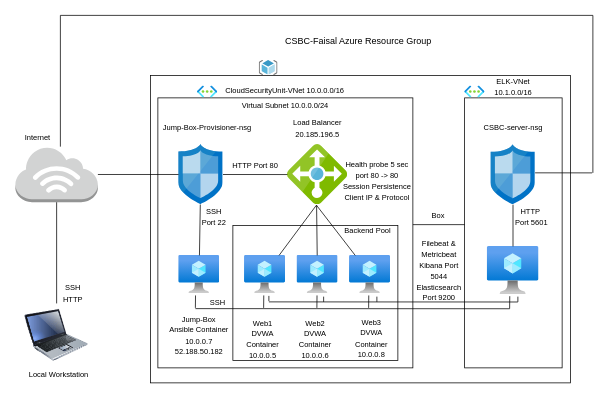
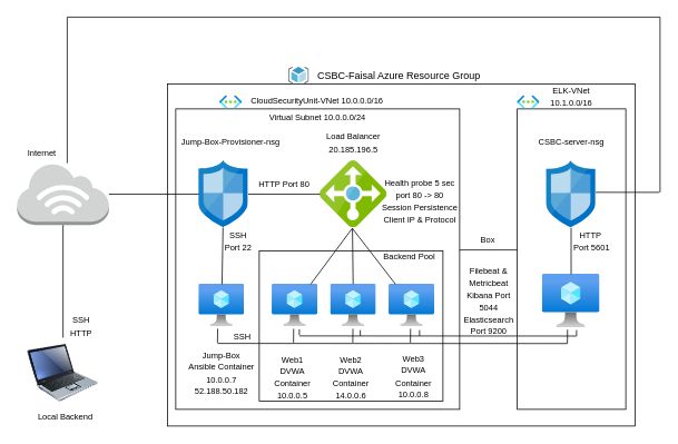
  <mxCell id="0" />
  <mxCell id="1" parent="0" />
  <mxCell id="2" value="" style="rounded=0;whiteSpace=wrap;html=1;fillColor=none;" parent="1" vertex="1"><mxGeometry x="310" y="300" width="220" height="180" as="geometry" /></mxCell>
  <mxCell id="3" value="" style="rounded=0;whiteSpace=wrap;html=1;fillColor=none;" parent="1" vertex="1"><mxGeometry x="200" y="100" width="560" height="410" as="geometry" /></mxCell>
  <mxCell id="4" value="" style="image;html=1;image=img/lib/clip_art/computers/Laptop_128x128.png;fillColor=none;" parent="1" vertex="1"><mxGeometry x="32.78" y="404.07" width="84.44" height="84.44" as="geometry" /></mxCell>
  <mxCell id="5" value="" style="outlineConnect=0;dashed=0;verticalLabelPosition=bottom;verticalAlign=top;align=center;html=1;shape=mxgraph.aws3.internet_3;fillColor=#D2D3D3;gradientColor=none;" parent="1" vertex="1"><mxGeometry x="20" y="195.18" width="110" height="73.96" as="geometry" /></mxCell>
- <mxCell id="6" value="CSBC-Faisal Azure Resource Group" style="text;html=1;strokeColor=none;fillColor=none;align=center;verticalAlign=middle;whiteSpace=wrap;rounded=0;" parent="1" vertex="1"><mxGeometry x="370" y="45" width="215" height="20" as="geometry" /></mxCell>
+ <mxCell id="6" value="CSBC-Faisal Azure Resource Group" style="text;html=1;strokeColor=none;fillColor=none;align=center;verticalAlign=middle;whiteSpace=wrap;rounded=0;" parent="1" vertex="1"><mxGeometry x="370" y="80" width="215" height="20" as="geometry" /></mxCell>
  <mxCell id="7" value="" style="rounded=0;whiteSpace=wrap;html=1;fillColor=none;" parent="1" vertex="1"><mxGeometry x="210" y="130" width="340" height="360" as="geometry" /></mxCell>
  <mxCell id="8" value="&lt;font style=&quot;font-size: 10px&quot;&gt;CloudSecurityUnit-VNet 10.0.0.0/16&lt;/font&gt;" style="text;html=1;strokeColor=none;fillColor=none;align=center;verticalAlign=middle;whiteSpace=wrap;rounded=0;" parent="1" vertex="1"><mxGeometry x="287.3" y="110" width="185.4" height="20" as="geometry" /></mxCell>
  <mxCell id="9" value="&lt;font style=&quot;font-size: 10px&quot;&gt;Virtual Subnet 10.0.0.0/24&lt;/font&gt;" style="text;html=1;strokeColor=none;fillColor=none;align=center;verticalAlign=middle;whiteSpace=wrap;rounded=0;" parent="1" vertex="1"><mxGeometry x="270" y="130" width="220" height="20" as="geometry" /></mxCell>
  <mxCell id="10" value="" style="aspect=fixed;html=1;points=[];align=center;image;fontSize=12;image=img/lib/azure2/compute/Virtual_Machine.svg;fillColor=none;" parent="1" vertex="1"><mxGeometry x="395.4" y="340" width="54.69" height="50.73" as="geometry" /></mxCell>
  <mxCell id="11" value="" style="aspect=fixed;html=1;points=[];align=center;image;fontSize=12;image=img/lib/azure2/compute/Virtual_Machine.svg;fillColor=none;" parent="1" vertex="1"><mxGeometry x="465.4" y="340" width="54.69" height="50.73" as="geometry" /></mxCell>
  <mxCell id="12" value="" style="aspect=fixed;html=1;points=[];align=center;image;fontSize=12;image=img/lib/azure2/compute/Virtual_Machine.svg;fillColor=none;" parent="1" vertex="1"><mxGeometry x="325.4" y="340" width="54.7" height="50.73" as="geometry" /></mxCell>
  <mxCell id="13" value="" style="rounded=0;whiteSpace=wrap;html=1;fillColor=none;" parent="1" vertex="1"><mxGeometry x="619" y="130" width="130" height="360" as="geometry" /></mxCell>
  <mxCell id="14" value="&lt;font style=&quot;font-size: 10px&quot;&gt;&lt;font&gt;Web1&lt;br&gt;DVWA Container&lt;br&gt;&lt;/font&gt;10.0.0.5&lt;/font&gt;" style="text;html=1;strokeColor=none;fillColor=none;align=center;verticalAlign=middle;whiteSpace=wrap;rounded=0;" parent="1" vertex="1"><mxGeometry x="320" y="430.73" width="60" height="40" as="geometry" /></mxCell>
- <mxCell id="15" value="&lt;font style=&quot;font-size: 10px&quot;&gt;&lt;font&gt;Web2&lt;br&gt;DVWA Container&lt;br&gt;&lt;/font&gt;10.0.0.6&lt;/font&gt;" style="text;html=1;strokeColor=none;fillColor=none;align=center;verticalAlign=middle;whiteSpace=wrap;rounded=0;" parent="1" vertex="1"><mxGeometry x="390" y="430.73" width="60" height="40" as="geometry" /></mxCell>
+ <mxCell id="15" value="&lt;font style=&quot;font-size: 10px&quot;&gt;&lt;font&gt;Web2&lt;br&gt;DVWA Container&lt;br&gt;&lt;/font&gt;14.0.0.6&lt;/font&gt;" style="text;html=1;strokeColor=none;fillColor=none;align=center;verticalAlign=middle;whiteSpace=wrap;rounded=0;" parent="1" vertex="1"><mxGeometry x="390" y="430.73" width="60" height="40" as="geometry" /></mxCell>
  <mxCell id="16" value="&lt;span style=&quot;font-size: 10px&quot;&gt;Web3&lt;br&gt;DVWA Container&lt;br&gt;10.0.0.8&lt;br&gt;&lt;/span&gt;" style="text;html=1;strokeColor=none;fillColor=none;align=center;verticalAlign=middle;whiteSpace=wrap;rounded=0;" parent="1" vertex="1"><mxGeometry x="470" y="430" width="50" height="40.73" as="geometry" /></mxCell>
  <mxCell id="17" value="" style="aspect=fixed;html=1;points=[];align=center;image;fontSize=12;image=img/lib/mscae/Network_Security_Groups_Classic.svg;" parent="1" vertex="1"><mxGeometry x="237.65" y="192.16" width="59.2" height="80" as="geometry" /></mxCell>
  <mxCell id="18" value="&lt;font style=&quot;font-size: 10px&quot;&gt;Jump-Box-Provisioner-nsg&lt;br&gt;&lt;/font&gt;" style="text;html=1;strokeColor=none;fillColor=none;align=center;verticalAlign=middle;whiteSpace=wrap;rounded=0;" parent="1" vertex="1"><mxGeometry x="212.25" y="159" width="127.75" height="20" as="geometry" /></mxCell>
  <mxCell id="19" value="" style="aspect=fixed;html=1;points=[];align=center;image;fontSize=12;image=img/lib/azure2/compute/Virtual_Machine.svg;fillColor=none;" parent="1" vertex="1"><mxGeometry x="237.65" y="340" width="54.7" height="50.73" as="geometry" /></mxCell>
  <mxCell id="20" value="&lt;font style=&quot;font-size: 10px&quot;&gt;&lt;font&gt;Jump-Box&lt;br&gt;Ansible Container&lt;br&gt;&lt;/font&gt;10.0.0.7&lt;br&gt;52.188.50.182&lt;br&gt;&lt;/font&gt;" style="text;html=1;strokeColor=none;fillColor=none;align=center;verticalAlign=middle;whiteSpace=wrap;rounded=0;" parent="1" vertex="1"><mxGeometry x="220" y="426.29" width="90" height="40" as="geometry" /></mxCell>
  <mxCell id="21" value="" style="aspect=fixed;html=1;points=[];align=center;image;fontSize=12;image=img/lib/mscae/Load_Balancer_feature.svg;" parent="1" vertex="1"><mxGeometry x="382.65" y="192.16" width="80.19" height="80.19" as="geometry" /></mxCell>
  <mxCell id="22" value="" style="endArrow=none;html=1;" parent="1" source="5" target="17" edge="1"><mxGeometry width="50" height="50" relative="1" as="geometry"><mxPoint x="130" y="242.16" as="sourcePoint" /><mxPoint x="180" y="192.16" as="targetPoint" /></mxGeometry></mxCell>
  <mxCell id="23" value="" style="endArrow=none;html=1;" parent="1" source="17" target="21" edge="1"><mxGeometry width="50" height="50" relative="1" as="geometry"><mxPoint x="410" y="300" as="sourcePoint" /><mxPoint x="460" y="250" as="targetPoint" /></mxGeometry></mxCell>
  <mxCell id="24" value="" style="endArrow=none;html=1;entryX=0.5;entryY=1;entryDx=0;entryDy=0;entryPerimeter=0;exitX=0.5;exitY=0;exitDx=0;exitDy=0;" parent="1" source="4" target="5" edge="1"><mxGeometry width="50" height="50" relative="1" as="geometry"><mxPoint x="49.45" y="370" as="sourcePoint" /><mxPoint x="99.45" y="320" as="targetPoint" /></mxGeometry></mxCell>
  <mxCell id="25" value="" style="endArrow=none;html=1;" parent="1" source="19" target="17" edge="1"><mxGeometry width="50" height="50" relative="1" as="geometry"><mxPoint x="237.65" y="330" as="sourcePoint" /><mxPoint x="287.65" y="280" as="targetPoint" /></mxGeometry></mxCell>
  <mxCell id="26" value="" style="endArrow=none;html=1;entryX=0.481;entryY=1.012;entryDx=0;entryDy=0;entryPerimeter=0;" parent="1" source="12" target="21" edge="1"><mxGeometry width="50" height="50" relative="1" as="geometry"><mxPoint x="410" y="300" as="sourcePoint" /><mxPoint x="423" y="270" as="targetPoint" /></mxGeometry></mxCell>
  <mxCell id="27" value="" style="endArrow=none;html=1;entryX=0.486;entryY=1.013;entryDx=0;entryDy=0;entryPerimeter=0;" parent="1" source="10" target="21" edge="1"><mxGeometry width="50" height="50" relative="1" as="geometry"><mxPoint x="410" y="300" as="sourcePoint" /><mxPoint x="460" y="250" as="targetPoint" /></mxGeometry></mxCell>
  <mxCell id="28" value="" style="endArrow=none;html=1;exitX=0.481;exitY=1.006;exitDx=0;exitDy=0;exitPerimeter=0;" parent="1" source="21" target="11" edge="1"><mxGeometry width="50" height="50" relative="1" as="geometry"><mxPoint x="422" y="275" as="sourcePoint" /><mxPoint x="460" y="250" as="targetPoint" /></mxGeometry></mxCell>
  <mxCell id="29" value="" style="endArrow=none;html=1;entryX=0.462;entryY=0.781;entryDx=0;entryDy=0;entryPerimeter=0;" parent="1" target="13" edge="1"><mxGeometry width="50" height="50" relative="1" as="geometry"><mxPoint x="260" y="411" as="sourcePoint" /><mxPoint x="640" y="411" as="targetPoint" /></mxGeometry></mxCell>
  <mxCell id="30" value="" style="endArrow=none;html=1;entryX=0.412;entryY=1.053;entryDx=0;entryDy=0;entryPerimeter=0;" parent="1" target="19" edge="1"><mxGeometry width="50" height="50" relative="1" as="geometry"><mxPoint x="260" y="410" as="sourcePoint" /><mxPoint x="262" y="391" as="targetPoint" /></mxGeometry></mxCell>
  <mxCell id="31" value="" style="endArrow=none;html=1;entryX=0.412;entryY=1.053;entryDx=0;entryDy=0;entryPerimeter=0;" parent="1" edge="1"><mxGeometry width="50" height="50" relative="1" as="geometry"><mxPoint x="351" y="410" as="sourcePoint" /><mxPoint x="351.186" y="393.419" as="targetPoint" /></mxGeometry></mxCell>
  <mxCell id="32" value="" style="endArrow=none;html=1;entryX=0.412;entryY=1.053;entryDx=0;entryDy=0;entryPerimeter=0;" parent="1" edge="1"><mxGeometry width="50" height="50" relative="1" as="geometry"><mxPoint x="422" y="410" as="sourcePoint" /><mxPoint x="422.186" y="393.419" as="targetPoint" /></mxGeometry></mxCell>
  <mxCell id="33" value="" style="endArrow=none;html=1;entryX=0.412;entryY=1.053;entryDx=0;entryDy=0;entryPerimeter=0;" parent="1" edge="1"><mxGeometry width="50" height="50" relative="1" as="geometry"><mxPoint x="491" y="410" as="sourcePoint" /><mxPoint x="491.186" y="393.419" as="targetPoint" /></mxGeometry></mxCell>
  <mxCell id="34" value="&lt;font style=&quot;font-size: 10px&quot;&gt;SSH&lt;br&gt;Port 22&lt;br&gt;&lt;/font&gt;" style="text;html=1;strokeColor=none;fillColor=none;align=center;verticalAlign=middle;whiteSpace=wrap;rounded=0;" parent="1" vertex="1"><mxGeometry x="260" y="269.14" width="50" height="37.65" as="geometry" /></mxCell>
  <mxCell id="35" value="&lt;font style=&quot;font-size: 10px&quot;&gt;HTTP Port 80&lt;/font&gt;" style="text;html=1;strokeColor=none;fillColor=none;align=center;verticalAlign=middle;whiteSpace=wrap;rounded=0;" parent="1" vertex="1"><mxGeometry x="300" y="210" width="80" height="20" as="geometry" /></mxCell>
  <mxCell id="36" value="&lt;font style=&quot;font-size: 10px&quot;&gt;Load Balancer&lt;br&gt;20.185.196.5&lt;br&gt;&lt;/font&gt;" style="text;html=1;strokeColor=none;fillColor=none;align=center;verticalAlign=middle;whiteSpace=wrap;rounded=0;" parent="1" vertex="1"><mxGeometry x="362.74" y="160" width="120" height="20" as="geometry" /></mxCell>
  <mxCell id="37" value="&lt;font style=&quot;font-size: 10px&quot;&gt;Backend Pool&lt;/font&gt;" style="text;html=1;strokeColor=none;fillColor=none;align=center;verticalAlign=middle;whiteSpace=wrap;rounded=0;" parent="1" vertex="1"><mxGeometry x="450.09" y="296.97" width="79.91" height="20" as="geometry" /></mxCell>
  <mxCell id="38" value="" style="aspect=fixed;html=1;points=[];align=center;image;fontSize=12;image=img/lib/azure2/compute/Virtual_Machine.svg;" parent="1" vertex="1"><mxGeometry x="649" y="328" width="69" height="64" as="geometry" /></mxCell>
  <mxCell id="39" value="" style="aspect=fixed;html=1;points=[];align=center;image;fontSize=12;image=img/lib/mscae/Network_Security_Groups_Classic.svg;" parent="1" vertex="1"><mxGeometry x="653.9" y="192.35" width="59.2" height="80" as="geometry" /></mxCell>
  <mxCell id="40" value="" style="endArrow=none;html=1;" parent="1" edge="1"><mxGeometry width="50" height="50" relative="1" as="geometry"><mxPoint x="80" y="195" as="sourcePoint" /><mxPoint x="80" y="20" as="targetPoint" /></mxGeometry></mxCell>
  <mxCell id="41" value="" style="endArrow=none;html=1;" parent="1" edge="1"><mxGeometry width="50" height="50" relative="1" as="geometry"><mxPoint x="80" y="20" as="sourcePoint" /><mxPoint x="790" y="20" as="targetPoint" /></mxGeometry></mxCell>
  <mxCell id="42" value="" style="endArrow=none;html=1;" parent="1" edge="1"><mxGeometry width="50" height="50" relative="1" as="geometry"><mxPoint x="790" y="230" as="sourcePoint" /><mxPoint x="790" y="20" as="targetPoint" /></mxGeometry></mxCell>
  <mxCell id="43" value="" style="endArrow=none;html=1;entryX=0;entryY=0.5;entryDx=0;entryDy=0;exitX=1;exitY=0.5;exitDx=0;exitDy=0;" parent="1" edge="1"><mxGeometry width="50" height="50" relative="1" as="geometry"><mxPoint x="550" y="299" as="sourcePoint" /><mxPoint x="619" y="299" as="targetPoint" /></mxGeometry></mxCell>
  <mxCell id="44" value="" style="aspect=fixed;html=1;points=[];align=center;image;fontSize=12;image=img/lib/azure2/networking/Virtual_Networks.svg;" parent="1" vertex="1"><mxGeometry x="262.62" y="113.88" width="27" height="16.12" as="geometry" /></mxCell>
  <mxCell id="45" value="" style="aspect=fixed;html=1;points=[];align=center;image;fontSize=12;image=img/lib/azure2/networking/Virtual_Networks.svg;" parent="1" vertex="1"><mxGeometry x="619" y="113.88" width="27" height="16.12" as="geometry" /></mxCell>
  <mxCell id="46" value="" style="endArrow=none;html=1;exitX=0.998;exitY=0.47;exitDx=0;exitDy=0;exitPerimeter=0;" parent="1" source="39" edge="1"><mxGeometry width="50" height="50" relative="1" as="geometry"><mxPoint x="719" y="230" as="sourcePoint" /><mxPoint x="789" y="230" as="targetPoint" /></mxGeometry></mxCell>
  <mxCell id="47" value="&lt;font style=&quot;font-size: 10px&quot;&gt;ELK-VNet 10.1.0.0/16&lt;/font&gt;" style="text;html=1;strokeColor=none;fillColor=none;align=center;verticalAlign=middle;whiteSpace=wrap;rounded=0;" parent="1" vertex="1"><mxGeometry x="654" y="100" width="60" height="30" as="geometry" /></mxCell>
  <mxCell id="48" value="" style="endArrow=none;html=1;" parent="1" source="38" target="39" edge="1"><mxGeometry width="50" height="50" relative="1" as="geometry"><mxPoint x="649" y="610" as="sourcePoint" /><mxPoint x="699" y="560" as="targetPoint" /></mxGeometry></mxCell>
  <mxCell id="49" value="&lt;font style=&quot;font-size: 10px&quot;&gt;Box&lt;/font&gt;" style="text;html=1;strokeColor=none;fillColor=none;align=center;verticalAlign=middle;whiteSpace=wrap;rounded=0;" parent="1" vertex="1"><mxGeometry x="549" y="276.97" width="70" height="20" as="geometry" /></mxCell>
  <mxCell id="50" value="&lt;font style=&quot;font-size: 10px&quot;&gt;CSBC-server-nsg&lt;/font&gt;" style="text;html=1;strokeColor=none;fillColor=none;align=center;verticalAlign=middle;whiteSpace=wrap;rounded=0;" parent="1" vertex="1"><mxGeometry x="629" y="159" width="110" height="20" as="geometry" /></mxCell>
  <mxCell id="51" value="" style="endArrow=none;html=1;entryX=0.412;entryY=1.053;entryDx=0;entryDy=0;entryPerimeter=0;" parent="1" edge="1"><mxGeometry width="50" height="50" relative="1" as="geometry"><mxPoint x="679" y="411" as="sourcePoint" /><mxPoint x="679.186" y="394.419" as="targetPoint" /></mxGeometry></mxCell>
  <mxCell id="52" value="&lt;font style=&quot;font-size: 10px&quot;&gt;SSH&lt;/font&gt;" style="text;html=1;strokeColor=none;fillColor=none;align=center;verticalAlign=middle;whiteSpace=wrap;rounded=0;" parent="1" vertex="1"><mxGeometry x="270" y="392" width="40" height="20" as="geometry" /></mxCell>
  <mxCell id="53" value="&lt;font style=&quot;font-size: 10px&quot;&gt;HTTP&lt;br&gt;&amp;nbsp;Port 5601&lt;/font&gt;" style="text;html=1;strokeColor=none;fillColor=none;align=center;verticalAlign=middle;whiteSpace=wrap;rounded=0;" parent="1" vertex="1"><mxGeometry x="682" y="278" width="50" height="20" as="geometry" /></mxCell>
  <mxCell id="54" value="" style="endArrow=none;html=1;entryX=0.546;entryY=0.756;entryDx=0;entryDy=0;entryPerimeter=0;" parent="1" edge="1"><mxGeometry width="50" height="50" relative="1" as="geometry"><mxPoint x="358" y="402" as="sourcePoint" /><mxPoint x="689.98" y="402.16" as="targetPoint" /></mxGeometry></mxCell>
  <mxCell id="55" value="" style="endArrow=none;html=1;" parent="1" edge="1"><mxGeometry width="50" height="50" relative="1" as="geometry"><mxPoint x="358" y="401" as="sourcePoint" /><mxPoint x="358" y="394" as="targetPoint" /></mxGeometry></mxCell>
  <mxCell id="56" value="" style="endArrow=none;html=1;" parent="1" edge="1"><mxGeometry width="50" height="50" relative="1" as="geometry"><mxPoint x="431" y="402" as="sourcePoint" /><mxPoint x="431" y="395" as="targetPoint" /></mxGeometry></mxCell>
  <mxCell id="57" value="" style="endArrow=none;html=1;" parent="1" edge="1"><mxGeometry width="50" height="50" relative="1" as="geometry"><mxPoint x="502" y="402" as="sourcePoint" /><mxPoint x="502" y="395" as="targetPoint" /></mxGeometry></mxCell>
  <mxCell id="58" value="" style="endArrow=none;html=1;" parent="1" edge="1"><mxGeometry width="50" height="50" relative="1" as="geometry"><mxPoint x="690" y="402" as="sourcePoint" /><mxPoint x="690" y="395" as="targetPoint" /></mxGeometry></mxCell>
  <mxCell id="59" value="&lt;font style=&quot;font-size: 10px&quot;&gt;Filebeat &amp;amp; Metricbeat&lt;br&gt;Kibana Port 5044&lt;br&gt;Elasticsearch&lt;br&gt;Port 9200&lt;br&gt;&lt;/font&gt;" style="text;html=1;strokeColor=none;fillColor=none;align=center;verticalAlign=middle;whiteSpace=wrap;rounded=0;" parent="1" vertex="1"><mxGeometry x="549" y="350" width="72" height="20" as="geometry" /></mxCell>
  <mxCell id="60" value="&lt;font style=&quot;font-size: 10px&quot;&gt;Health probe 5 sec&lt;br&gt;port 80 -&amp;gt; 80&lt;br&gt;Session Persistence Client IP &amp;amp; Protocol&lt;br&gt;&lt;/font&gt;" style="text;html=1;strokeColor=none;fillColor=none;align=center;verticalAlign=middle;whiteSpace=wrap;rounded=0;" parent="1" vertex="1"><mxGeometry x="455.4" y="219" width="94.6" height="42" as="geometry" /></mxCell>
  <mxCell id="61" value="" style="aspect=fixed;html=1;points=[];align=center;image;fontSize=12;image=img/lib/mscae/ResourceGroup.svg;" parent="1" vertex="1"><mxGeometry x="345" y="80" width="25" height="20" as="geometry" /></mxCell>
  <mxCell id="62" value="&lt;font style=&quot;font-size: 10px&quot;&gt;Internet&lt;br&gt;&lt;/font&gt;" style="text;html=1;strokeColor=none;fillColor=none;align=center;verticalAlign=middle;whiteSpace=wrap;rounded=0;" parent="1" vertex="1"><mxGeometry x="30" y="172.16" width="40" height="20" as="geometry" /></mxCell>
  <mxCell id="63" value="&lt;font style=&quot;font-size: 10px&quot;&gt;SSH&lt;br&gt;HTTP&lt;/font&gt;" style="text;html=1;strokeColor=none;fillColor=none;align=center;verticalAlign=middle;whiteSpace=wrap;rounded=0;" parent="1" vertex="1"><mxGeometry x="77.22" y="380" width="40" height="20" as="geometry" /></mxCell>
- <mxCell id="64" value="&lt;font style=&quot;font-size: 10px&quot;&gt;Local Workstation&lt;/font&gt;" style="text;html=1;strokeColor=none;fillColor=none;align=center;verticalAlign=middle;whiteSpace=wrap;rounded=0;" parent="1" vertex="1"><mxGeometry x="32.78" y="488.51" width="90" height="20" as="geometry" /></mxCell>
+ <mxCell id="64" value="&lt;font style=&quot;font-size: 10px&quot;&gt;Local Backend&lt;/font&gt;" style="text;html=1;strokeColor=none;fillColor=none;align=center;verticalAlign=middle;whiteSpace=wrap;rounded=0;" parent="1" vertex="1"><mxGeometry x="32.78" y="488.51" width="90" height="20" as="geometry" /></mxCell>
